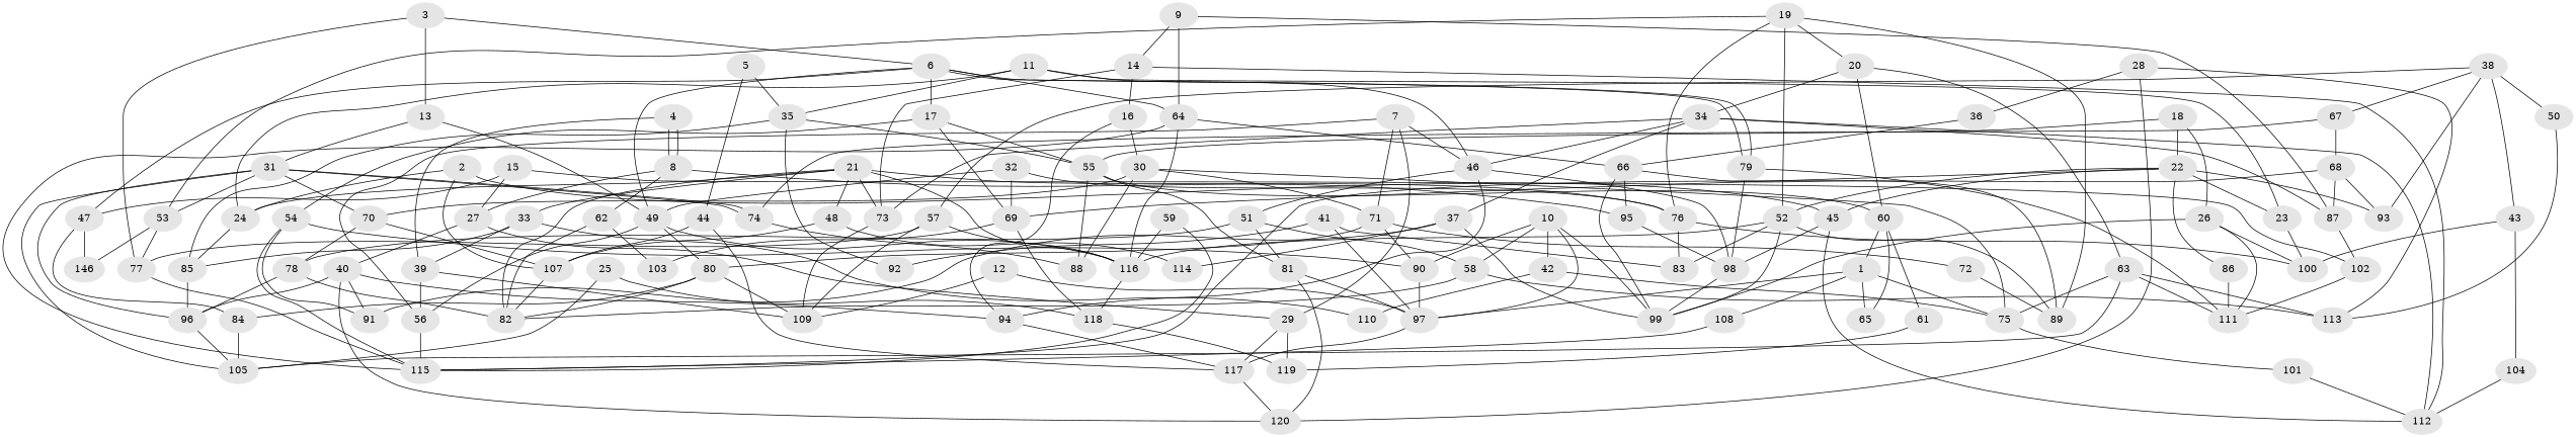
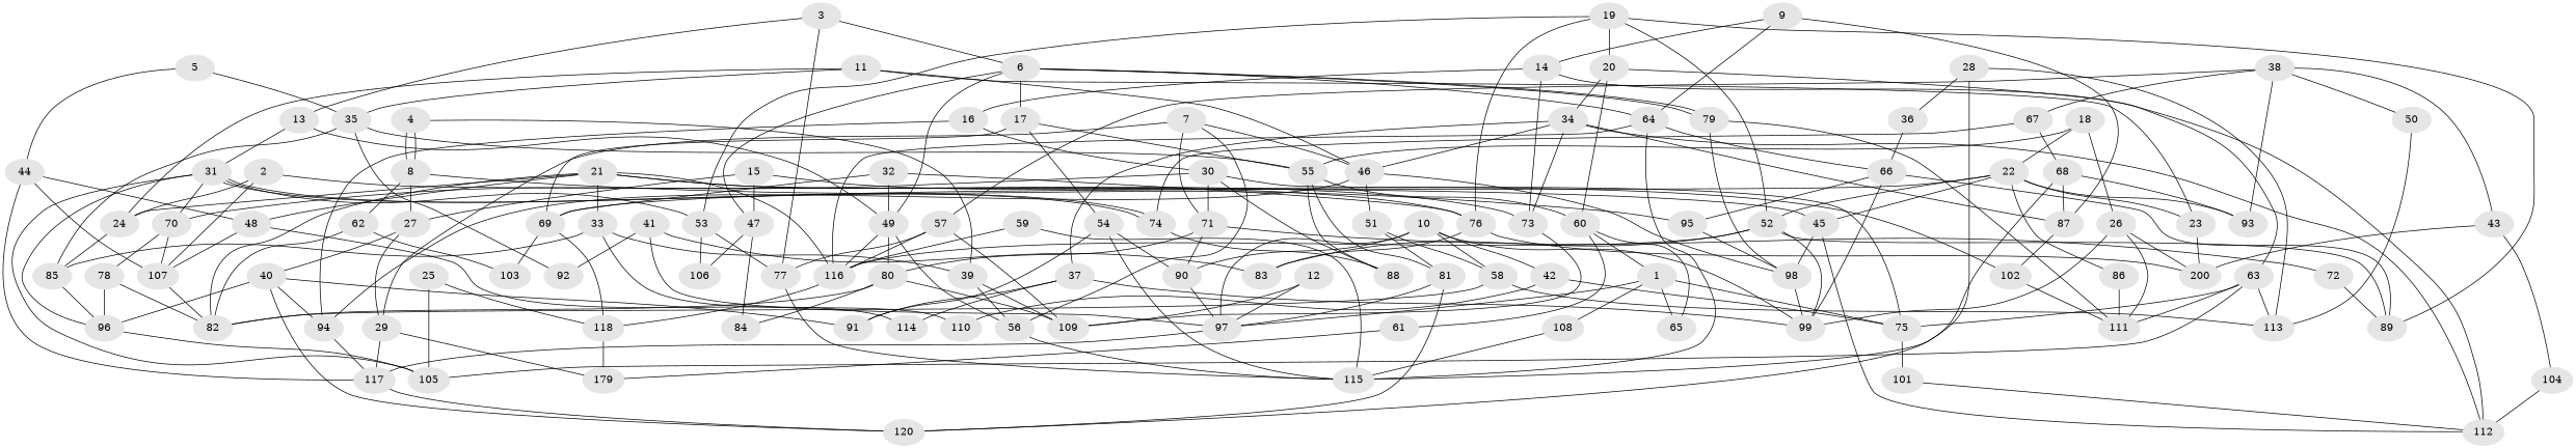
  graph {
    node [color=gray90 style=filled]
    1
    65
    75
    97
    108
    101
    117
    115
    2
    24
    45
    107
    85
    112
    98
    82
    3
    6
    13
    77
    17
    47
    49
    64
    79
    31
    4
    8
    39
    27
    62
    95
    56
    109
    5
    35
    44
    55
    92
    48
    54
    69
    84
-   106 [label=146]
+   106
    116
    80
    66
    111
    7
    29
    71
    46
-   119
+   119 [label=179]
    90
    72
    40
    103
    9
    14
    87
    16
    73
    102
    10
    42
    58
    99
    110
    113
    11
    23
-   100
+   100 [label=200]
    94
    51
    12
    53
    105
    70
    74
    96
    30
    15
    88
    91
    60
    81
    118
    18
    22
    26
    93
    52
    86
    19
    20
    76
    89
    34
    63
    83
    37
    61
    21
    33
    114
    25
    120
    28
    36
    78
    32
    38
    43
    50
    57
    67
    104
    68
    41
    59
    1 -- 65
    1 -- 75
    1 -- 97
    1 -- 108
    75 -- 101
    97 -- 117
    108 -- 115
    101 -- 112
    117 -- 120
    2 -- 24
    2 -- 45
    2 -- 107
    24 -- 85
    45 -- 112
    45 -- 98
    107 -- 82
    85 -- 96
    98 -- 99
    3 -- 6
    3 -- 13
    3 -- 77
    6 -- 17
    6 -- 47
    6 -- 49
    6 -- 64
    6 -- 79
    6 -- 79
    13 -- 49
    13 -- 31
    77 -- 115
    17 -- 55
    17 -- 54
    17 -- 69
    47 -- 84
    47 -- 106
    49 -- 56
    49 -- 116
    49 -- 80
    64 -- 115
    64 -- 116
    64 -- 66
    79 -- 98
    79 -- 111
    31 -- 53
    31 -- 105
    31 -- 70
    31 -- 74
    31 -- 74
    31 -- 96
    4 -- 8
    4 -- 8
    4 -- 39
    8 -- 27
    8 -- 62
    8 -- 95
    39 -- 56
    39 -- 109
    27 -- 29
    27 -- 40
    62 -- 82
    62 -- 103
    95 -- 98
    56 -- 115
    5 -- 35
    5 -- 44
    35 -- 85
    35 -- 55
    35 -- 92
    44 -- 117
    44 -- 107
+   44 -- 48
    55 -- 88
    55 -- 60
    55 -- 81
    48 -- 107
    48 -- 114
    54 -- 115
    54 -- 90
    54 -- 91
    69 -- 103
    69 -- 118
-   84 -- 105
    116 -- 118
    80 -- 82
    80 -- 109
    80 -- 84
    66 -- 95
    66 -- 99
    66 -- 89
    7 -- 56
    7 -- 29
    7 -- 71
    7 -- 46
    29 -- 117
    29 -- 119
    71 -- 80
    71 -- 90
    71 -- 72
    46 -- 98
    46 -- 94
    46 -- 51
    90 -- 97
    72 -- 89
    40 -- 94
    40 -- 96
    40 -- 91
    40 -- 120
    9 -- 64
    9 -- 14
    9 -- 87
    14 -- 112
    14 -- 16
    14 -- 73
    87 -- 102
    16 -- 94
    16 -- 30
    73 -- 109
    102 -- 111
    10 -- 97
    10 -- 90
    10 -- 42
    10 -- 58
    10 -- 99
    42 -- 75
    42 -- 110
    58 -- 82
    58 -- 113
    11 -- 24
    11 -- 35
    11 -- 46
    11 -- 23
    23 -- 100
    94 -- 117
    51 -- 58
    51 -- 81
-   51 -- 78
    12 -- 97
    12 -- 109
    53 -- 77
    53 -- 106
    70 -- 107
    70 -- 78
    74 -- 88
    96 -- 105
    30 -- 75
    30 -- 71
    30 -- 70
    30 -- 88
    15 -- 47
    15 -- 27
    15 -- 102
    60 -- 1
    60 -- 65
    60 -- 61
    81 -- 97
    81 -- 120
    118 -- 119
    18 -- 55
    18 -- 22
    18 -- 26
    22 -- 45
    22 -- 69
    22 -- 23
    22 -- 93
    22 -- 52
    22 -- 86
    26 -- 111
    26 -- 99
    26 -- 100
    52 -- 116
    52 -- 99
    52 -- 89
    52 -- 83
    86 -- 111
    19 -- 53
    19 -- 52
    19 -- 20
    19 -- 76
    19 -- 89
    20 -- 60
    20 -- 34
    20 -- 63
    76 -- 100
    76 -- 83
    34 -- 112
    34 -- 46
    34 -- 87
    34 -- 73
    34 -- 37
    63 -- 75
    63 -- 111
    63 -- 113
    63 -- 105
    37 -- 99
    37 -- 91
    37 -- 114
    61 -- 119
    21 -- 24
    21 -- 82
    21 -- 48
    21 -- 116
    21 -- 73
    21 -- 76
    21 -- 33
    33 -- 85
    33 -- 39
    33 -- 110
    25 -- 105
    25 -- 118
    28 -- 113
    28 -- 120
    28 -- 36
    36 -- 66
    78 -- 82
    78 -- 96
    32 -- 49
    32 -- 69
    32 -- 76
    38 -- 93
    38 -- 43
    38 -- 50
    38 -- 57
    38 -- 67
    43 -- 100
    43 -- 104
    50 -- 113
    57 -- 77
    57 -- 109
    57 -- 116
    67 -- 74
    67 -- 68
    104 -- 112
    68 -- 115
    68 -- 87
    68 -- 93
    41 -- 97
    41 -- 92
    41 -- 83
    59 -- 115
    59 -- 116
  }
